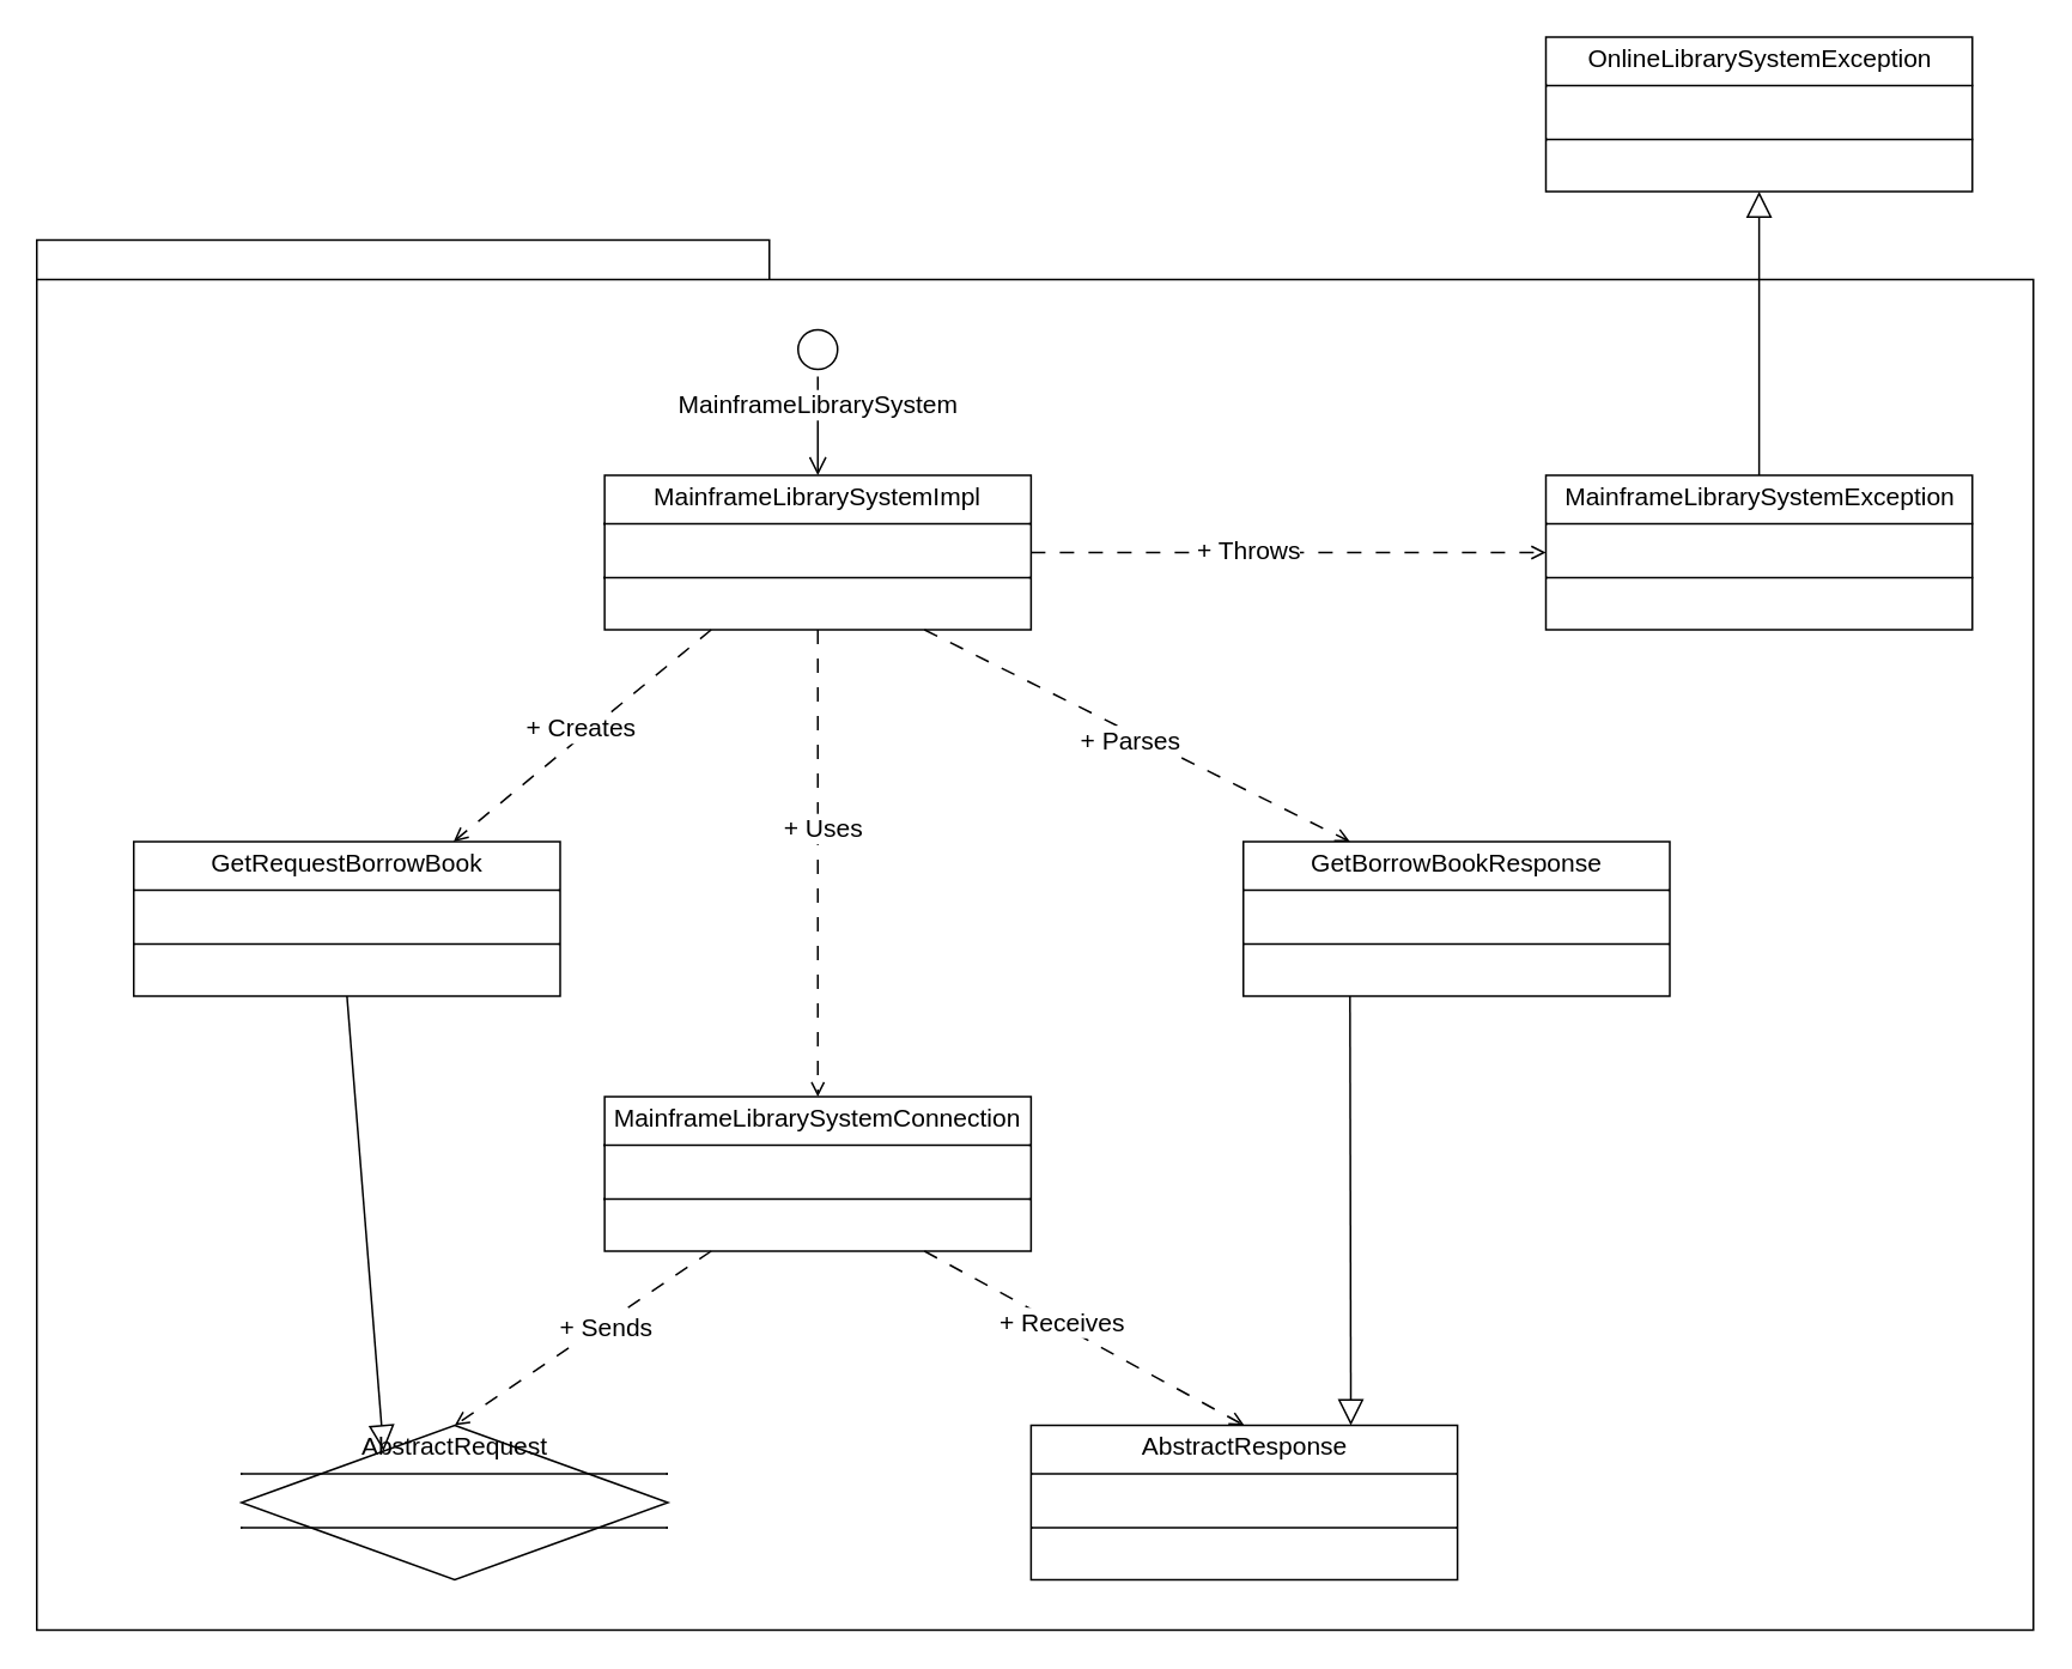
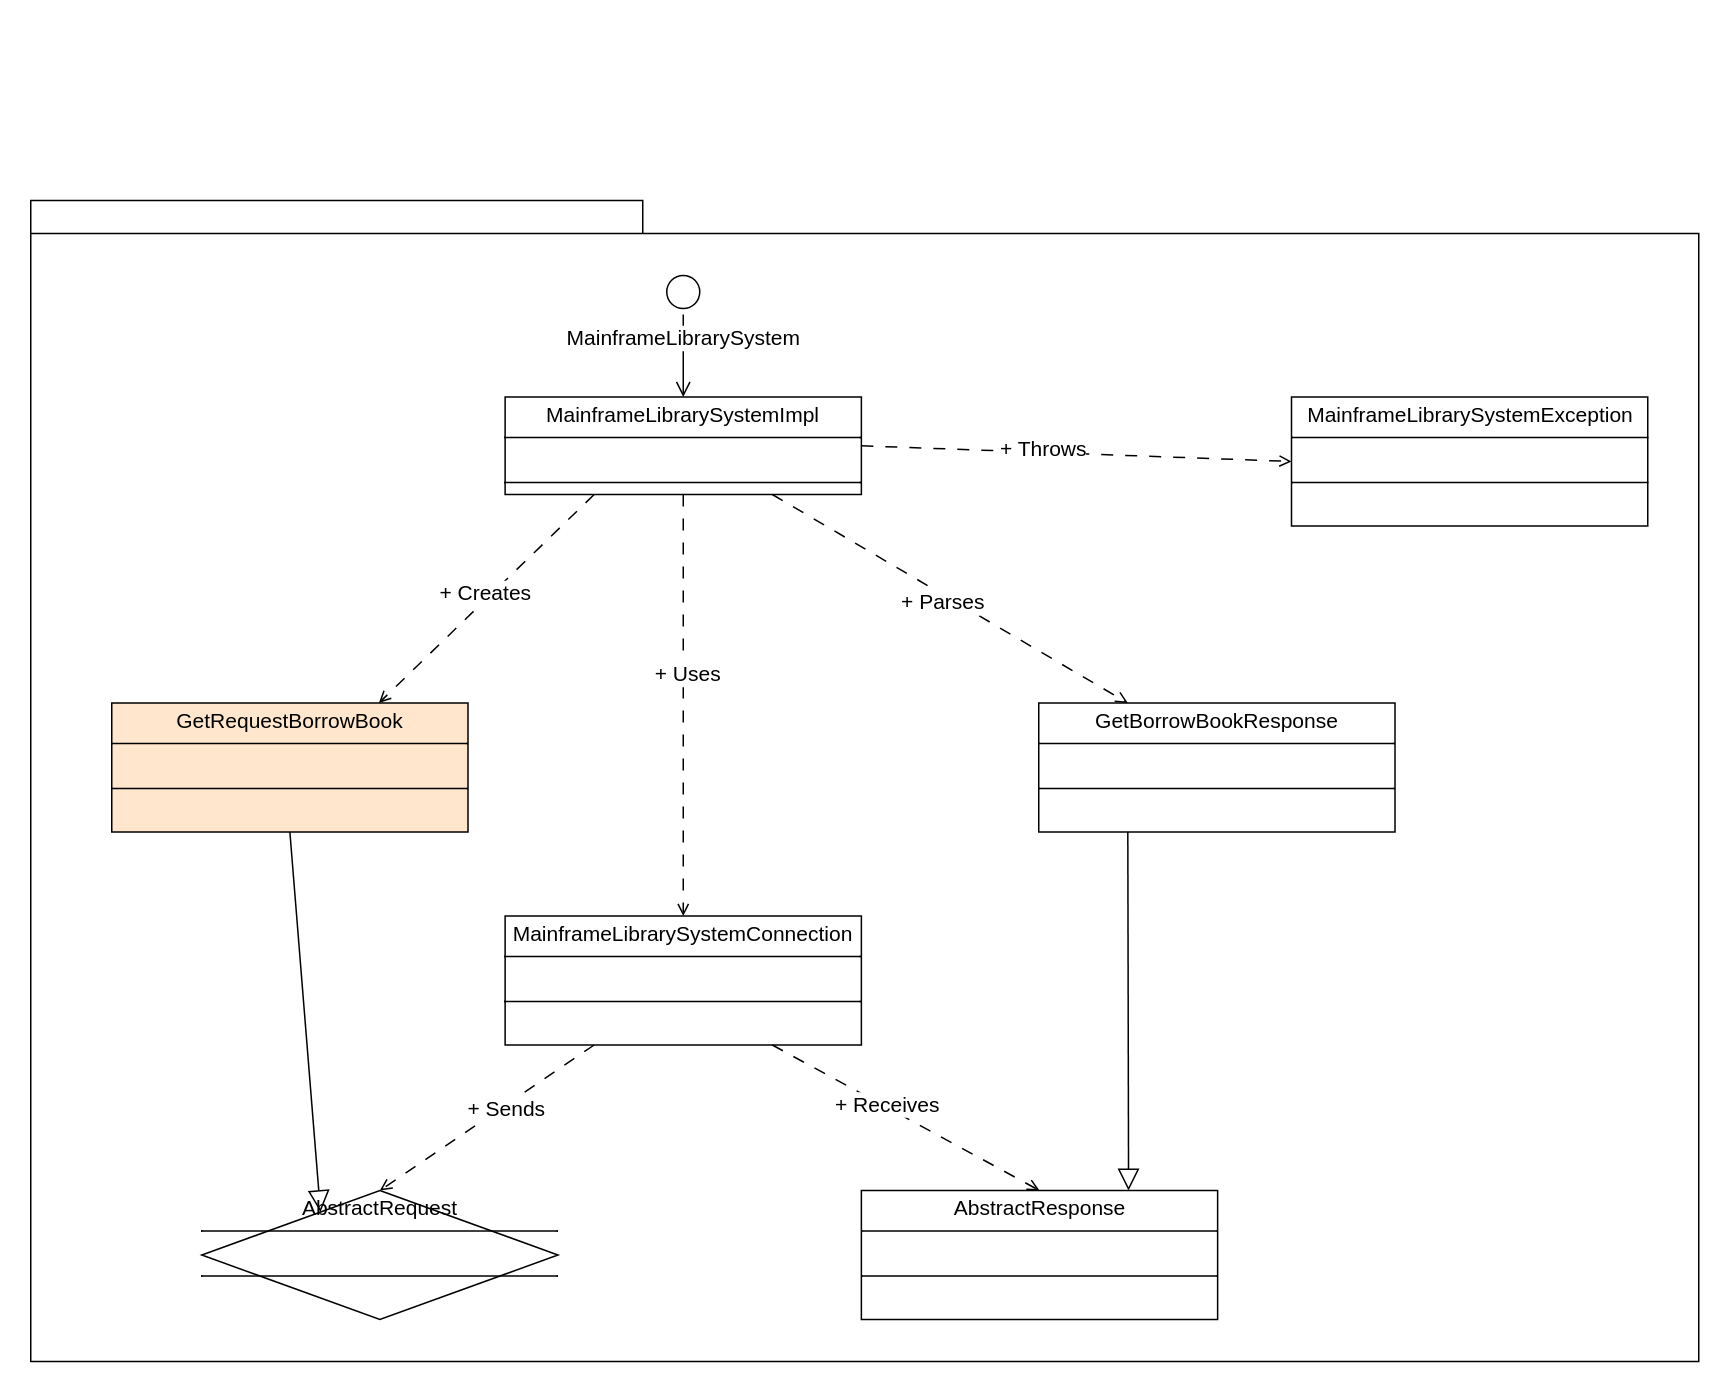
  <mxCell id="0" />
  <mxCell id="1" parent="0" />
  <mxCell id="2" value="" style="shape=folder;fontStyle=1;spacingTop=10;tabWidth=408;tabHeight=22;tabPosition=left;html=1;whiteSpace=wrap;" vertex="1" parent="1"><mxGeometry x="20" y="133" width="1112" height="774" as="geometry" /></mxCell>
  <mxCell id="3" value="" style="ellipse;html=1;shape=startState;" vertex="1" parent="1"><mxGeometry x="440" y="179" width="30" height="30" as="geometry" /></mxCell>
  <mxCell id="4" value="" style="html=1;verticalAlign=bottom;endArrow=open;endSize=8;rounded=0;entryX=0.5;entryY=0;entryDx=0;entryDy=0;" edge="1" source="3" parent="1" target="6"><mxGeometry relative="1" as="geometry"><mxPoint x="455" y="271" as="targetPoint" /></mxGeometry></mxCell>
  <mxCell id="5" value="&lt;font style=&quot;font-size: 14px;&quot;&gt;MainframeLibrarySystem&lt;/font&gt;" style="edgeLabel;html=1;align=center;verticalAlign=middle;resizable=0;points=[];" vertex="1" connectable="0" parent="4"><mxGeometry x="-0.447" y="-1" relative="1" as="geometry"><mxPoint as="offset" /></mxGeometry></mxCell>
- <mxCell id="6" value="&lt;p style=&quot;margin:0px;margin-top:4px;text-align:center;&quot;&gt;&lt;font style=&quot;font-size: 14px;&quot;&gt;MainframeLibrarySystemImpl&lt;/font&gt;&lt;/p&gt;&lt;hr size=&quot;1&quot; style=&quot;border-style:solid;&quot;&gt;&lt;p style=&quot;margin:0px;margin-left:4px;&quot;&gt;&lt;font style=&quot;font-size: 14px;&quot;&gt;&lt;br&gt;&lt;/font&gt;&lt;/p&gt;&lt;hr size=&quot;1&quot; style=&quot;border-style:solid;&quot;&gt;&lt;p style=&quot;margin:0px;margin-left:4px;&quot;&gt;&lt;br&gt;&lt;/p&gt;" style="verticalAlign=top;align=left;overflow=fill;html=1;whiteSpace=wrap;" vertex="1" parent="1"><mxGeometry x="336.25" y="264" width="237.5" height="86" as="geometry" /></mxCell>
+ <mxCell id="6" value="&lt;p style=&quot;margin:0px;margin-top:4px;text-align:center;&quot;&gt;&lt;font style=&quot;font-size: 14px;&quot;&gt;MainframeLibrarySystemImpl&lt;/font&gt;&lt;/p&gt;&lt;hr size=&quot;1&quot; style=&quot;border-style:solid;&quot;&gt;&lt;p style=&quot;margin:0px;margin-left:4px;&quot;&gt;&lt;font style=&quot;font-size: 14px;&quot;&gt;&lt;br&gt;&lt;/font&gt;&lt;/p&gt;&lt;hr size=&quot;1&quot; style=&quot;border-style:solid;&quot;&gt;&lt;p style=&quot;margin:0px;margin-left:4px;&quot;&gt;&lt;br&gt;&lt;/p&gt;" style="verticalAlign=top;align=left;overflow=fill;html=1;whiteSpace=wrap;" vertex="1" parent="1"><mxGeometry x="336.25" y="264" width="237.5" height="65" as="geometry" /></mxCell>
  <mxCell id="7" value="" style="endArrow=open;html=1;rounded=0;exitX=0.5;exitY=1;exitDx=0;exitDy=0;entryX=0.5;entryY=0;entryDx=0;entryDy=0;endFill=0;dashed=1;dashPattern=8 8;" edge="1" parent="1" source="6" target="9"><mxGeometry width="50" height="50" relative="1" as="geometry"><mxPoint x="549" y="574" as="sourcePoint" /><mxPoint x="455" y="498" as="targetPoint" /></mxGeometry></mxCell>
  <mxCell id="8" value="&lt;font style=&quot;font-size: 14px;&quot;&gt;+ Uses&lt;/font&gt;" style="edgeLabel;html=1;align=center;verticalAlign=middle;resizable=0;points=[];" vertex="1" connectable="0" parent="7"><mxGeometry x="-0.156" y="2" relative="1" as="geometry"><mxPoint as="offset" /></mxGeometry></mxCell>
  <mxCell id="9" value="&lt;p style=&quot;margin:0px;margin-top:4px;text-align:center;&quot;&gt;&lt;font style=&quot;font-size: 14px;&quot;&gt;MainframeLibrarySystemConnection&lt;/font&gt;&lt;/p&gt;&lt;hr size=&quot;1&quot; style=&quot;border-style:solid;&quot;&gt;&lt;p style=&quot;margin:0px;margin-left:4px;&quot;&gt;&lt;font style=&quot;font-size: 14px;&quot;&gt;&lt;br&gt;&lt;/font&gt;&lt;/p&gt;&lt;hr size=&quot;1&quot; style=&quot;border-style:solid;&quot;&gt;&lt;p style=&quot;margin:0px;margin-left:4px;&quot;&gt;&lt;br&gt;&lt;/p&gt;" style="verticalAlign=top;align=left;overflow=fill;html=1;whiteSpace=wrap;" vertex="1" parent="1"><mxGeometry x="336.25" y="610" width="237.5" height="86" as="geometry" /></mxCell>
- <mxCell id="10" value="&lt;p style=&quot;margin:0px;margin-top:4px;text-align:center;&quot;&gt;&lt;span style=&quot;font-size: 14px;&quot;&gt;GetRequestBorrowBook&lt;/span&gt;&lt;/p&gt;&lt;hr size=&quot;1&quot; style=&quot;border-style:solid;&quot;&gt;&lt;p style=&quot;margin:0px;margin-left:4px;&quot;&gt;&lt;font style=&quot;font-size: 14px;&quot;&gt;&lt;br&gt;&lt;/font&gt;&lt;/p&gt;&lt;hr size=&quot;1&quot; style=&quot;border-style:solid;&quot;&gt;&lt;p style=&quot;margin:0px;margin-left:4px;&quot;&gt;&lt;br&gt;&lt;/p&gt;" style="verticalAlign=top;align=left;overflow=fill;html=1;whiteSpace=wrap;" vertex="1" parent="1"><mxGeometry x="74" y="468" width="237.5" height="86" as="geometry" /></mxCell>
+ <mxCell id="10" value="&lt;p style=&quot;margin:0px;margin-top:4px;text-align:center;&quot;&gt;&lt;span style=&quot;font-size: 14px;&quot;&gt;GetRequestBorrowBook&lt;/span&gt;&lt;/p&gt;&lt;hr size=&quot;1&quot; style=&quot;border-style:solid;&quot;&gt;&lt;p style=&quot;margin:0px;margin-left:4px;&quot;&gt;&lt;font style=&quot;font-size: 14px;&quot;&gt;&lt;br&gt;&lt;/font&gt;&lt;/p&gt;&lt;hr size=&quot;1&quot; style=&quot;border-style:solid;&quot;&gt;&lt;p style=&quot;margin:0px;margin-left:4px;&quot;&gt;&lt;br&gt;&lt;/p&gt;" style="verticalAlign=top;align=left;overflow=fill;html=1;whiteSpace=wrap;fillColor=#ffe6cc;" vertex="1" parent="1"><mxGeometry x="74" y="468" width="237.5" height="86" as="geometry" /></mxCell>
  <mxCell id="11" value="" style="endArrow=open;html=1;rounded=0;exitX=0.25;exitY=1;exitDx=0;exitDy=0;entryX=0.75;entryY=0;entryDx=0;entryDy=0;endFill=0;dashed=1;dashPattern=8 8;" edge="1" parent="1" source="6" target="10"><mxGeometry width="50" height="50" relative="1" as="geometry"><mxPoint x="465" y="360" as="sourcePoint" /><mxPoint x="465" y="476" as="targetPoint" /></mxGeometry></mxCell>
  <mxCell id="12" value="&lt;font style=&quot;font-size: 14px;&quot;&gt;+ Creates&lt;/font&gt;" style="edgeLabel;html=1;align=center;verticalAlign=middle;resizable=0;points=[];" vertex="1" connectable="0" parent="11"><mxGeometry x="-0.021" y="-4" relative="1" as="geometry"><mxPoint as="offset" /></mxGeometry></mxCell>
  <mxCell id="13" value="&lt;p style=&quot;margin:0px;margin-top:4px;text-align:center;&quot;&gt;&lt;font style=&quot;font-size: 14px;&quot;&gt;MainframeLibrarySystemException&lt;/font&gt;&lt;/p&gt;&lt;hr size=&quot;1&quot; style=&quot;border-style:solid;&quot;&gt;&lt;p style=&quot;margin:0px;margin-left:4px;&quot;&gt;&lt;font style=&quot;font-size: 14px;&quot;&gt;&lt;br&gt;&lt;/font&gt;&lt;/p&gt;&lt;hr size=&quot;1&quot; style=&quot;border-style:solid;&quot;&gt;&lt;p style=&quot;margin:0px;margin-left:4px;&quot;&gt;&lt;br&gt;&lt;/p&gt;" style="verticalAlign=top;align=left;overflow=fill;html=1;whiteSpace=wrap;" vertex="1" parent="1"><mxGeometry x="860.5" y="264" width="237.5" height="86" as="geometry" /></mxCell>
  <mxCell id="14" value="&lt;p style=&quot;margin:0px;margin-top:4px;text-align:center;&quot;&gt;&lt;span style=&quot;font-size: 14px;&quot;&gt;AbstractRequest&lt;/span&gt;&lt;/p&gt;&lt;hr size=&quot;1&quot; style=&quot;border-style:solid;&quot;&gt;&lt;p style=&quot;margin:0px;margin-left:4px;&quot;&gt;&lt;font style=&quot;font-size: 14px;&quot;&gt;&lt;br&gt;&lt;/font&gt;&lt;/p&gt;&lt;hr size=&quot;1&quot; style=&quot;border-style:solid;&quot;&gt;&lt;p style=&quot;margin:0px;margin-left:4px;&quot;&gt;&lt;br&gt;&lt;/p&gt;" style="rhombus;verticalAlign=top;align=left;overflow=fill;html=1;whiteSpace=wrap;" vertex="1" parent="1"><mxGeometry x="134" y="793" width="237.5" height="86" as="geometry" /></mxCell>
  <mxCell id="15" value="&lt;p style=&quot;margin:0px;margin-top:4px;text-align:center;&quot;&gt;&lt;span style=&quot;font-size: 14px;&quot;&gt;AbstractResponse&lt;/span&gt;&lt;/p&gt;&lt;hr size=&quot;1&quot; style=&quot;border-style:solid;&quot;&gt;&lt;p style=&quot;margin:0px;margin-left:4px;&quot;&gt;&lt;font style=&quot;font-size: 14px;&quot;&gt;&lt;br&gt;&lt;/font&gt;&lt;/p&gt;&lt;hr size=&quot;1&quot; style=&quot;border-style:solid;&quot;&gt;&lt;p style=&quot;margin:0px;margin-left:4px;&quot;&gt;&lt;br&gt;&lt;/p&gt;" style="verticalAlign=top;align=left;overflow=fill;html=1;whiteSpace=wrap;" vertex="1" parent="1"><mxGeometry x="573.75" y="793" width="237.5" height="86" as="geometry" /></mxCell>
  <mxCell id="16" value="&lt;p style=&quot;margin:0px;margin-top:4px;text-align:center;&quot;&gt;&lt;font style=&quot;font-size: 14px;&quot;&gt;GetBorrowBookResponse&lt;/font&gt;&lt;/p&gt;&lt;hr size=&quot;1&quot; style=&quot;border-style:solid;&quot;&gt;&lt;p style=&quot;margin:0px;margin-left:4px;&quot;&gt;&lt;font style=&quot;font-size: 14px;&quot;&gt;&lt;br&gt;&lt;/font&gt;&lt;/p&gt;&lt;hr size=&quot;1&quot; style=&quot;border-style:solid;&quot;&gt;&lt;p style=&quot;margin:0px;margin-left:4px;&quot;&gt;&lt;br&gt;&lt;/p&gt;" style="verticalAlign=top;align=left;overflow=fill;html=1;whiteSpace=wrap;" vertex="1" parent="1"><mxGeometry x="692" y="468" width="237.5" height="86" as="geometry" /></mxCell>
  <mxCell id="17" value="" style="endArrow=open;html=1;rounded=0;exitX=0.25;exitY=1;exitDx=0;exitDy=0;entryX=0.5;entryY=0;entryDx=0;entryDy=0;endFill=0;dashed=1;dashPattern=8 8;" edge="1" parent="1" source="9" target="14"><mxGeometry width="50" height="50" relative="1" as="geometry"><mxPoint x="465" y="360" as="sourcePoint" /><mxPoint x="465" y="620" as="targetPoint" /></mxGeometry></mxCell>
  <mxCell id="18" value="&lt;font style=&quot;font-size: 14px;&quot;&gt;+ Sends&lt;/font&gt;" style="edgeLabel;html=1;align=center;verticalAlign=middle;resizable=0;points=[];" vertex="1" connectable="0" parent="17"><mxGeometry x="-0.156" y="2" relative="1" as="geometry"><mxPoint as="offset" /></mxGeometry></mxCell>
  <mxCell id="19" value="" style="endArrow=open;html=1;rounded=0;exitX=0.75;exitY=1;exitDx=0;exitDy=0;entryX=0.5;entryY=0;entryDx=0;entryDy=0;endFill=0;dashed=1;dashPattern=8 8;" edge="1" parent="1" source="9" target="15"><mxGeometry width="50" height="50" relative="1" as="geometry"><mxPoint x="406" y="706" as="sourcePoint" /><mxPoint x="263" y="803" as="targetPoint" /></mxGeometry></mxCell>
  <mxCell id="20" value="&lt;font style=&quot;font-size: 14px;&quot;&gt;+ Receives&lt;/font&gt;" style="edgeLabel;html=1;align=center;verticalAlign=middle;resizable=0;points=[];" vertex="1" connectable="0" parent="19"><mxGeometry x="-0.156" y="2" relative="1" as="geometry"><mxPoint as="offset" /></mxGeometry></mxCell>
  <mxCell id="21" value="" style="endArrow=open;html=1;rounded=0;exitX=1;exitY=0.5;exitDx=0;exitDy=0;entryX=0;entryY=0.5;entryDx=0;entryDy=0;endFill=0;dashed=1;dashPattern=8 8;" edge="1" parent="1" source="6" target="13"><mxGeometry width="50" height="50" relative="1" as="geometry"><mxPoint x="465" y="360" as="sourcePoint" /><mxPoint x="465" y="620" as="targetPoint" /></mxGeometry></mxCell>
  <mxCell id="22" value="&lt;font style=&quot;font-size: 14px;&quot;&gt;+ Throws&lt;/font&gt;" style="edgeLabel;html=1;align=center;verticalAlign=middle;resizable=0;points=[];" vertex="1" connectable="0" parent="21"><mxGeometry x="-0.156" y="2" relative="1" as="geometry"><mxPoint as="offset" /></mxGeometry></mxCell>
- <mxCell id="23" value="&lt;p style=&quot;margin:0px;margin-top:4px;text-align:center;&quot;&gt;&lt;font style=&quot;font-size: 14px;&quot;&gt;OnlineLibrarySystemException&lt;/font&gt;&lt;/p&gt;&lt;hr size=&quot;1&quot; style=&quot;border-style:solid;&quot;&gt;&lt;p style=&quot;margin:0px;margin-left:4px;&quot;&gt;&lt;font style=&quot;font-size: 14px;&quot;&gt;&lt;br&gt;&lt;/font&gt;&lt;/p&gt;&lt;hr size=&quot;1&quot; style=&quot;border-style:solid;&quot;&gt;&lt;p style=&quot;margin:0px;margin-left:4px;&quot;&gt;&lt;br&gt;&lt;/p&gt;" style="verticalAlign=top;align=left;overflow=fill;html=1;whiteSpace=wrap;" vertex="1" parent="1"><mxGeometry x="860.5" y="20" width="237.5" height="86" as="geometry" /></mxCell>
- <mxCell id="24" value="" style="endArrow=block;endFill=0;endSize=12;html=1;rounded=0;exitX=0.5;exitY=0;exitDx=0;exitDy=0;entryX=0.5;entryY=1;entryDx=0;entryDy=0;" edge="1" parent="1" source="13" target="23"><mxGeometry width="160" relative="1" as="geometry"><mxPoint x="421" y="490" as="sourcePoint" /><mxPoint x="581" y="490" as="targetPoint" /></mxGeometry></mxCell>
  <mxCell id="25" value="" style="endArrow=open;html=1;rounded=0;exitX=0.75;exitY=1;exitDx=0;exitDy=0;entryX=0.25;entryY=0;entryDx=0;entryDy=0;endFill=0;dashed=1;dashPattern=8 8;" edge="1" parent="1" source="6" target="16"><mxGeometry width="50" height="50" relative="1" as="geometry"><mxPoint x="406" y="360" as="sourcePoint" /><mxPoint x="262" y="478" as="targetPoint" /></mxGeometry></mxCell>
  <mxCell id="26" value="&lt;font style=&quot;font-size: 14px;&quot;&gt;+ Parses&lt;/font&gt;" style="edgeLabel;html=1;align=center;verticalAlign=middle;resizable=0;points=[];" vertex="1" connectable="0" parent="25"><mxGeometry x="-0.021" y="-4" relative="1" as="geometry"><mxPoint as="offset" /></mxGeometry></mxCell>
  <mxCell id="27" value="" style="endArrow=block;endFill=0;endSize=12;html=1;rounded=0;exitX=0.25;exitY=1;exitDx=0;exitDy=0;entryX=0.75;entryY=0;entryDx=0;entryDy=0;" edge="1" parent="1" source="16" target="15"><mxGeometry width="160" relative="1" as="geometry"><mxPoint x="989" y="274" as="sourcePoint" /><mxPoint x="989" y="116" as="targetPoint" /></mxGeometry></mxCell>
  <mxCell id="28" value="" style="endArrow=block;endFill=0;endSize=12;html=1;rounded=0;exitX=0.5;exitY=1;exitDx=0;exitDy=0;entryX=0.25;entryY=0;entryDx=0;entryDy=0;" edge="1" parent="1" source="10" target="14"><mxGeometry width="160" relative="1" as="geometry"><mxPoint x="761" y="564" as="sourcePoint" /><mxPoint x="762" y="803" as="targetPoint" /></mxGeometry></mxCell>
